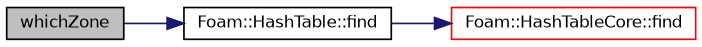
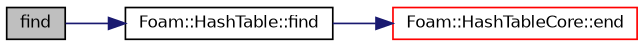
  digraph {
    rankdir=LR
    node [color=black fontname=Helvetica fontsize=10 shape=record]
    edge [color=midnightblue fontname=Helvetica fontsize=10 labelfontname=Helvetica labelfontsize=10 style=solid]
-   n1 [fillcolor=grey75 fontcolor=black height=0.2 label=whichZone style=filled width=0.4]
+   n1 [fillcolor=grey75 fontcolor=black height=0.2 label=find style=filled width=0.4]
    n2 [height=0.2 label="Foam::HashTable::find" width=0.4]
-   n3 [color=red height=0.2 label="Foam::HashTableCore::find" width=0.4]
+   n3 [color=red height=0.2 label="Foam::HashTableCore::end" width=0.4]
    n1 -> n2
    n2 -> n3
  }
